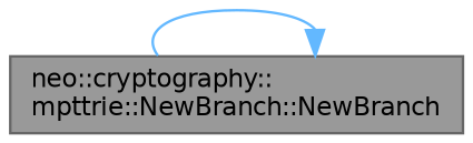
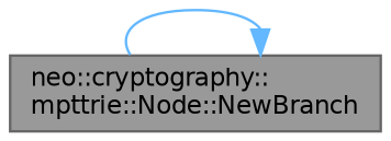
  digraph {
    rankdir=LR
-   n1 [color=gray40 fillcolor=grey60 fontcolor=black fontname=Helvetica fontsize=10 height=0.2 label="neo::cryptography::\lmpttrie::NewBranch::NewBranch" shape=box style=filled width=0.4]
+   n1 [color=gray40 fillcolor=grey60 fontcolor=black fontname=Helvetica fontsize=10 height=0.2 label="neo::cryptography::\lmpttrie::Node::NewBranch" shape=box style=filled width=0.4]
    n1 -> n1 [color=steelblue1 fontname=Helvetica fontsize=10 labelfontname=Helvetica labelfontsize=10 style=solid]
  }
